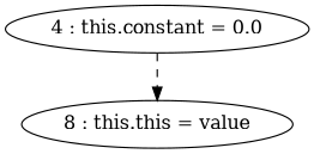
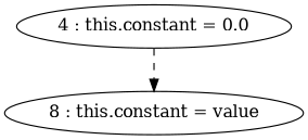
  digraph {
    "4 : this.constant = 0.0"
-   "8 : this.constant = value" [label="8 : this.this = value"]
+   "8 : this.constant = value"
    "4 : this.constant = 0.0" -> "8 : this.constant = value" [style=dashed]
  }
